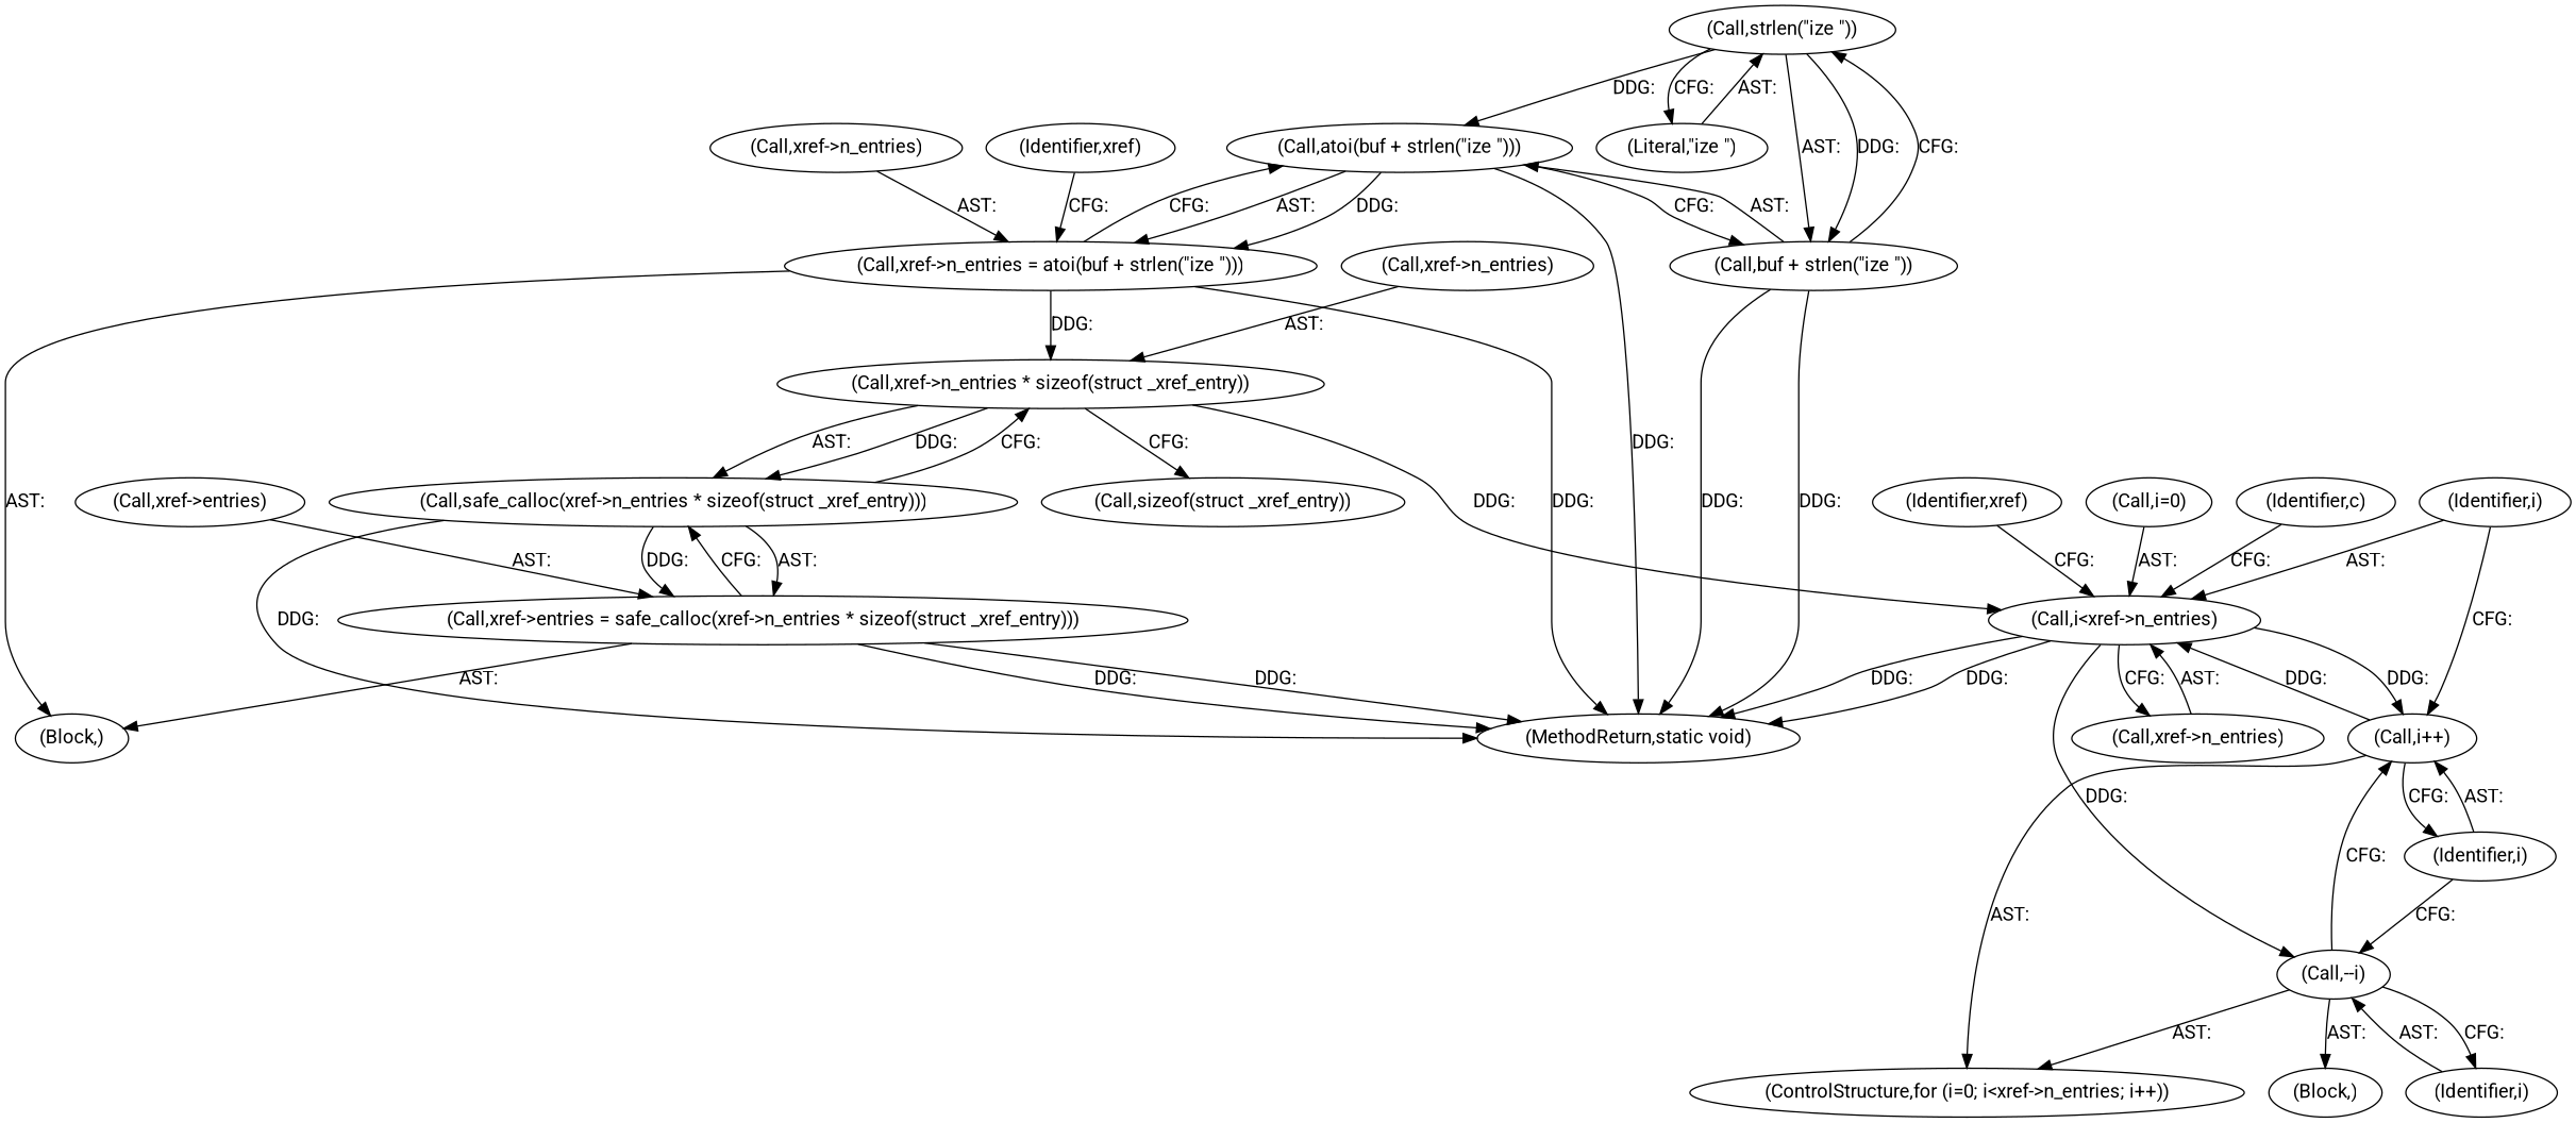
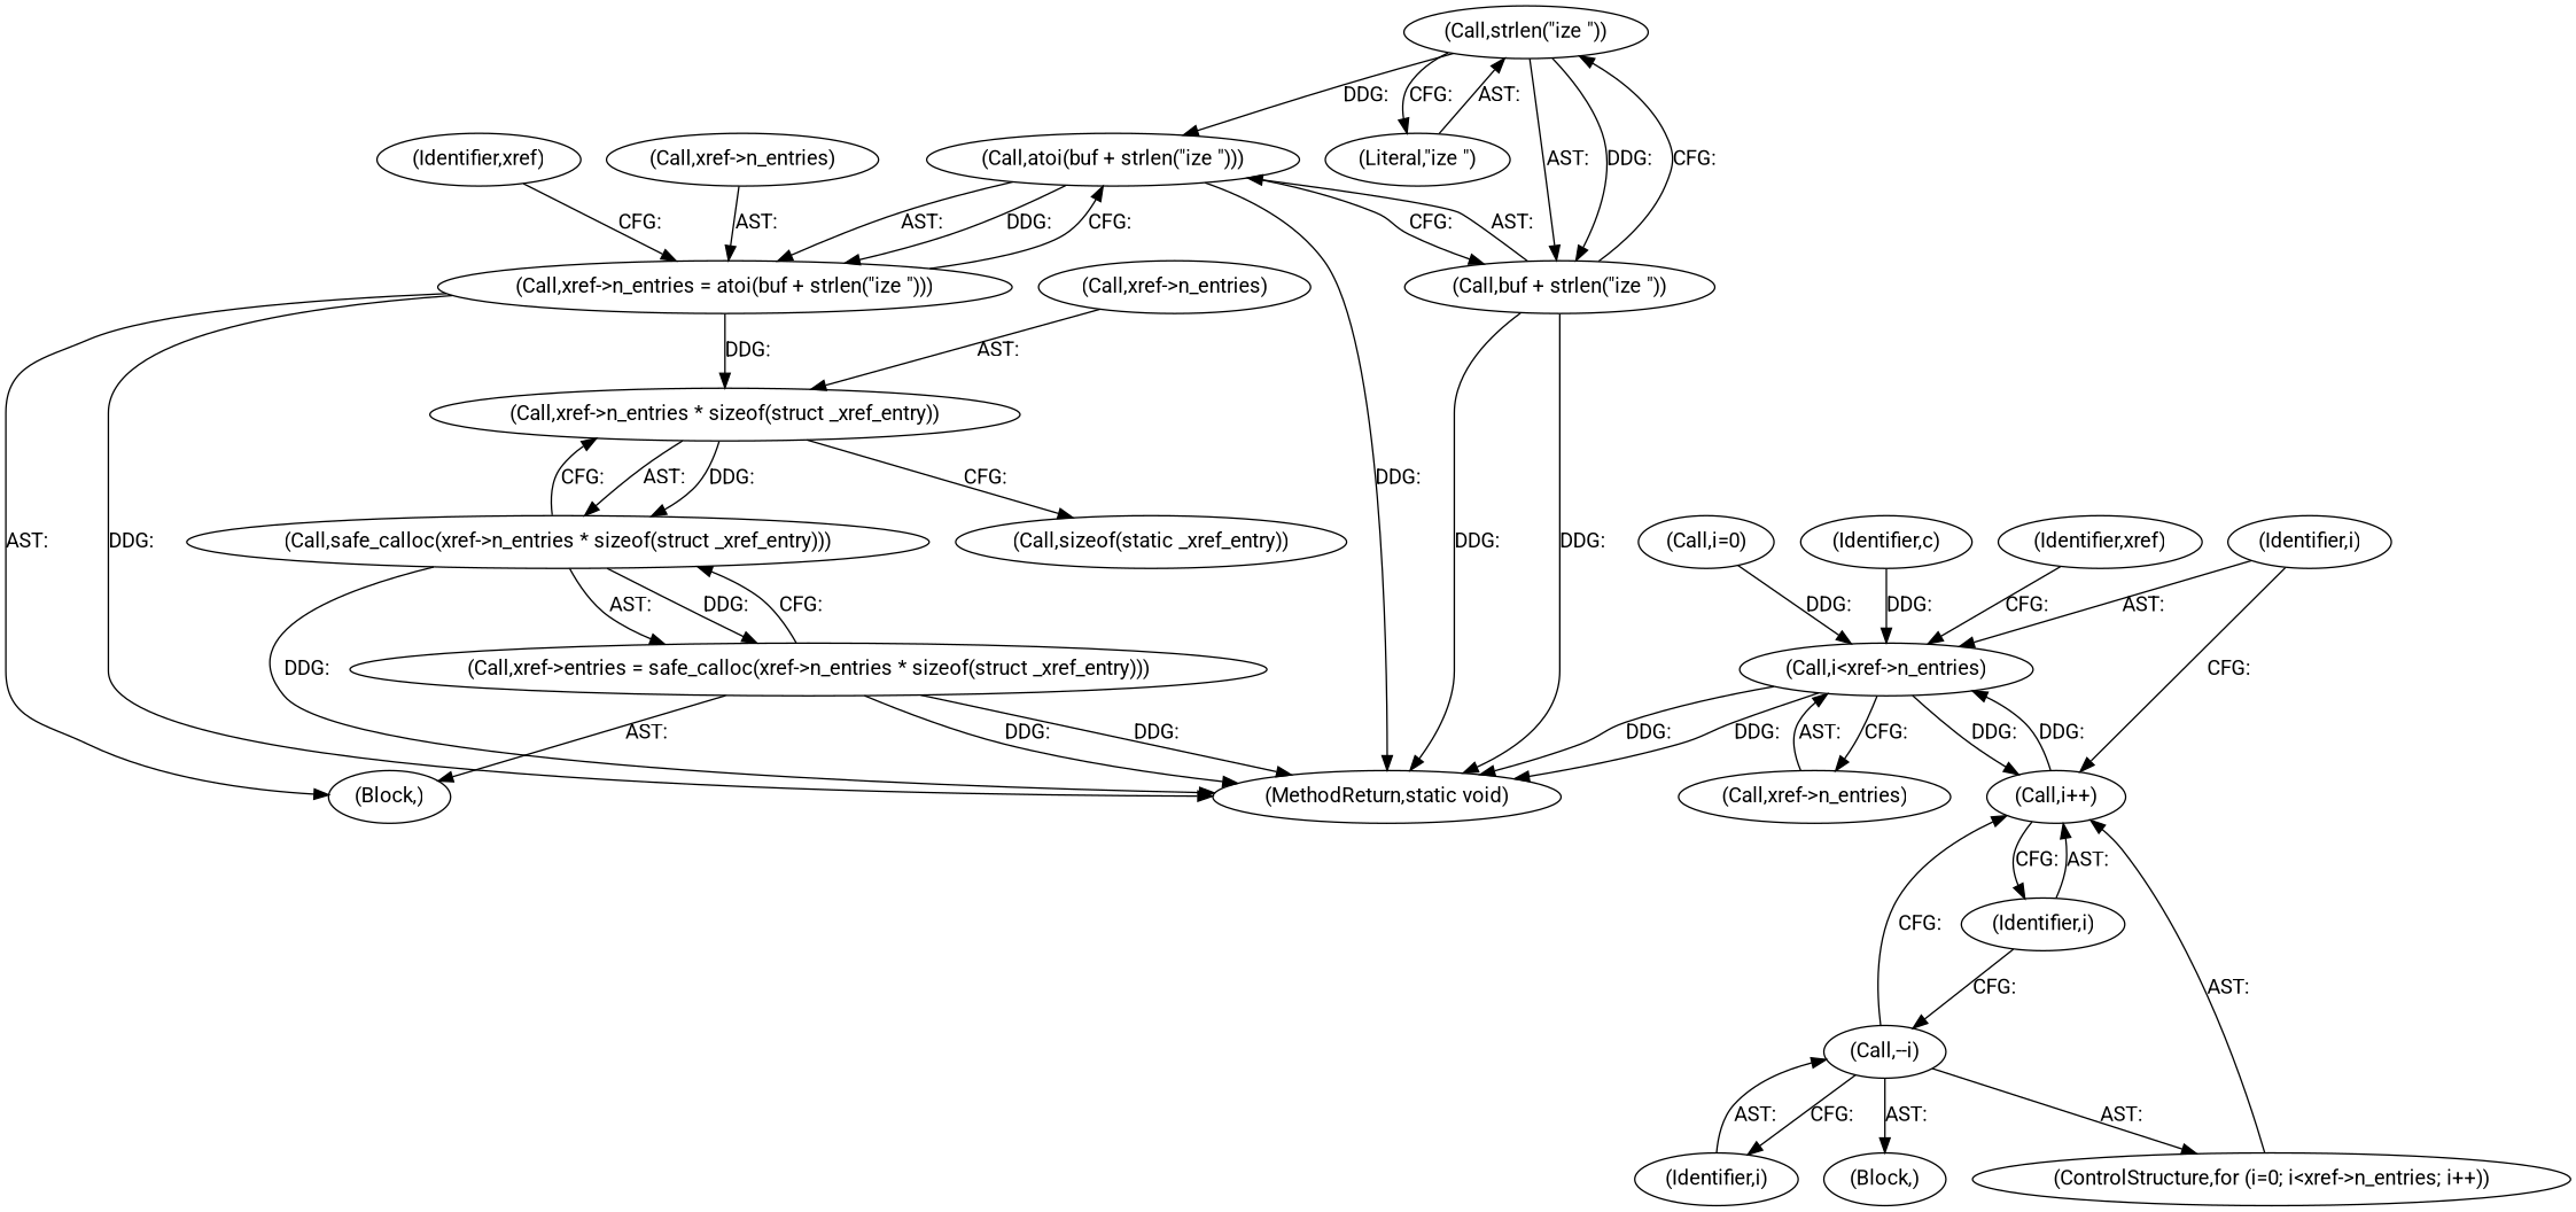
  digraph {
    fontname=Roboto
    node [fontname=Roboto]
    edge [fontname=Roboto]
    n1 [label="(Call,strlen(\"ize \"))"]
    n2 [label="(Call,atoi(buf + strlen(\"ize \")))"]
    n3 [label="(Call,buf + strlen(\"ize \"))"]
    n4 [label="(Literal,\"ize \")"]
    n5 [label="(Call,xref->n_entries = atoi(buf + strlen(\"ize \")))"]
    n6 [label="(MethodReturn,static void)"]
    n7 [label="(Call,xref->n_entries * sizeof(struct _xref_entry))"]
    n8 [label="(Block,)"]
    n9 [label="(Call,safe_calloc(xref->n_entries * sizeof(struct _xref_entry)))"]
    n10 [label="(Call,i<xref->n_entries)"]
-   n11 [label="(Call,sizeof(struct _xref_entry))"]
+   n11 [label="(Call,sizeof(static _xref_entry))"]
    n12 [label="(Call,xref->entries = safe_calloc(xref->n_entries * sizeof(struct _xref_entry)))"]
    n13 [label="(Call,i++)"]
    n14 [label="(Call,--i)"]
    n15 [label="(Call,xref->n_entries)"]
    n16 [label="(ControlStructure,for (i=0; i<xref->n_entries; i++))"]
    n17 [label="(Identifier,i)"]
    n18 [label="(Block,)"]
    n19 [label="(Identifier,i)"]
    n20 [label="(Identifier,xref)"]
    n21 [label="(Call,i=0)"]
    n22 [label="(Identifier,c)"]
    n23 [label="(Call,xref->n_entries)"]
    n24 [label="(Call,xref->n_entries)"]
-   n25 [label="(Call,xref->entries)"]
    n26 [label="(Identifier,xref)"]
    n27 [label="(Identifier,i)"]
    n1 -> n2 [label="DDG: "]
    n1 -> n3 [label="AST: "]
    n1 -> n3 [label="DDG: "]
    n1 -> n4 [label="CFG: "]
    n2 -> n3 [label="CFG: "]
    n2 -> n5 [label="AST: "]
    n2 -> n5 [label="DDG: "]
    n2 -> n6 [label="DDG: "]
    n3 -> n1 [label="CFG: "]
    n3 -> n2 [label="AST: "]
    n3 -> n6 [label="DDG: "]
    n3 -> n6 [label="DDG: "]
    n4 -> n1 [label="AST: "]
    n5 -> n2 [label="CFG: "]
    n5 -> n6 [label="DDG: "]
    n5 -> n7 [label="DDG: "]
    n5 -> n8 [label="AST: "]
    n7 -> n9 [label="AST: "]
    n7 -> n9 [label="DDG: "]
-   n7 -> n10 [label="DDG: "]
    n7 -> n11 [label="CFG: "]
    n9 -> n6 [label="DDG: "]
    n9 -> n7 [label="CFG: "]
    n9 -> n12 [label="AST: "]
    n9 -> n12 [label="DDG: "]
    n10 -> n6 [label="DDG: "]
    n10 -> n6 [label="DDG: "]
    n10 -> n13 [label="DDG: "]
-   n10 -> n14 [label="DDG: "]
    n10 -> n15 [label="CFG: "]
    n12 -> n6 [label="DDG: "]
    n12 -> n6 [label="DDG: "]
    n12 -> n8 [label="AST: "]
    n12 -> n9 [label="CFG: "]
    n13 -> n10 [label="DDG: "]
-   n13 -> n16 [label="AST: "]
+   n16 -> n13 [label="AST: "]
    n13 -> n17 [label="CFG: "]
    n14 -> n13 [label="CFG: "]
    n14 -> n16 [label="AST: "]
    n14 -> n18 [label="AST: "]
    n14 -> n19 [label="CFG: "]
    n15 -> n10 [label="AST: "]
    n17 -> n13 [label="AST: "]
    n17 -> n14 [label="CFG: "]
    n19 -> n14 [label="AST: "]
    n20 -> n10 [label="CFG: "]
-   n21 -> n10 [label="AST: "]
-   n22 -> n10 [label="CFG: "]
+   n21 -> n10 [label="DDG: "]
+   n22 -> n10 [label="DDG: "]
    n23 -> n5 [label="AST: "]
    n24 -> n7 [label="AST: "]
-   n25 -> n12 [label="AST: "]
    n26 -> n5 [label="CFG: "]
    n27 -> n10 [label="AST: "]
    n27 -> n13 [label="CFG: "]
  }
